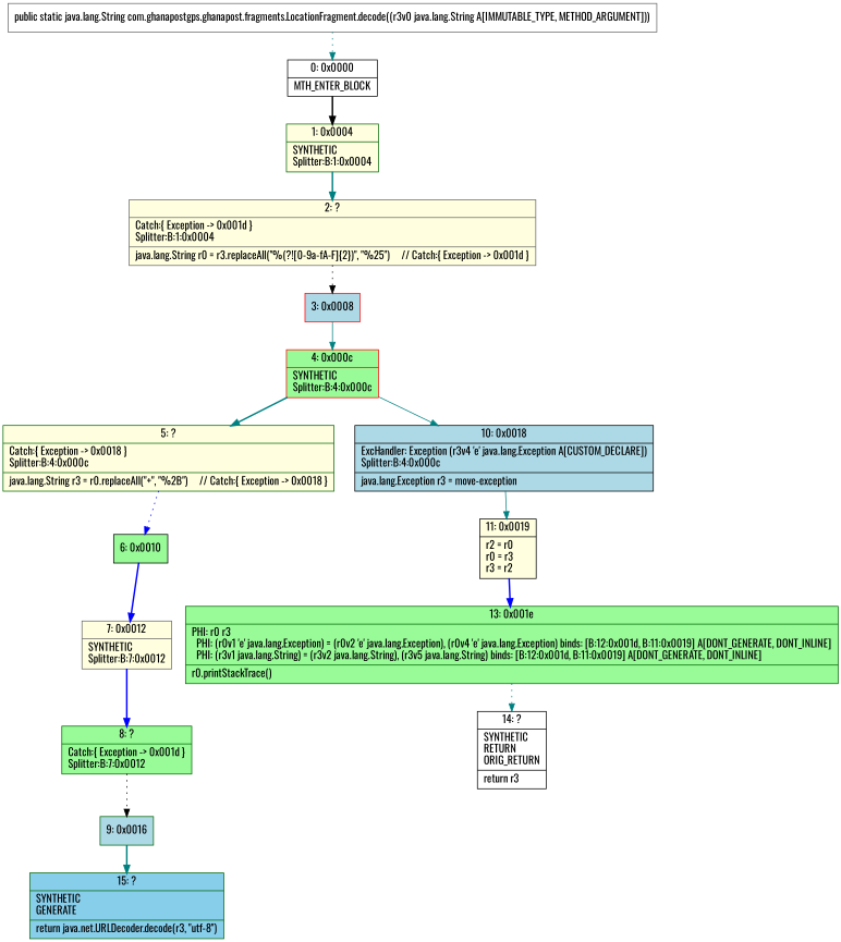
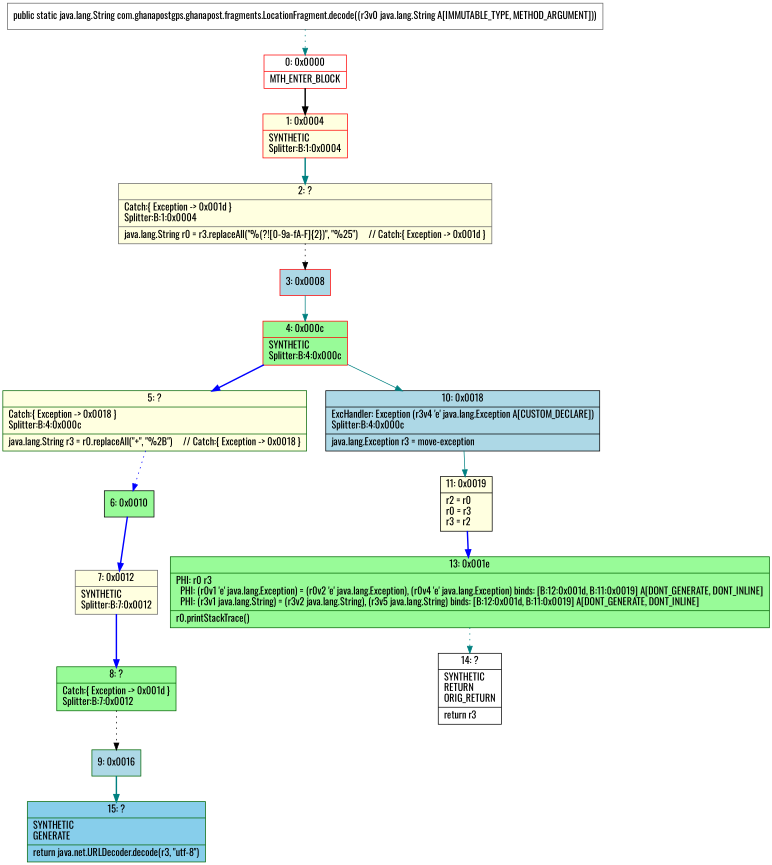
  digraph {
    fontname=Oswald
    node [color=black fillcolor=lightyellow fontname=Oswald shape=record style=filled]
    edge [color=teal fontname=Oswald style=bold]
-   n1 [fillcolor=white label="{0\:\ 0x0000|MTH_ENTER_BLOCK\l}"]
-   n2 [color=darkgreen label="{1\:\ 0x0004|SYNTHETIC\lSplitter:B:1:0x0004\l}"]
+   n1 [color=red fillcolor=white label="{0\:\ 0x0000|MTH_ENTER_BLOCK\l}"]
+   n2 [color=red label="{1\:\ 0x0004|SYNTHETIC\lSplitter:B:1:0x0004\l}"]
    n3 [color=gray40 label="{2\:\ ?|Catch:\{ Exception \-\> 0x001d \}\lSplitter:B:1:0x0004\l|java.lang.String r0 = r3.replaceAll(\"%(?![0\-9a\-fA\-F]\{2\})\", \"%25\")     \/\/ Catch:\{ Exception \-\> 0x001d \}\l}"]
    n4 [color=red fillcolor=lightblue label="{3\:\ 0x0008}"]
    n5 [color=red fillcolor=palegreen label="{4\:\ 0x000c|SYNTHETIC\lSplitter:B:4:0x000c\l}"]
    n6 [color=darkgreen label="{5\:\ ?|Catch:\{ Exception \-\> 0x0018 \}\lSplitter:B:4:0x000c\l|java.lang.String r3 = r0.replaceAll(\"+\", \"%2B\")     \/\/ Catch:\{ Exception \-\> 0x0018 \}\l}"]
    n7 [fillcolor=lightblue label="{10\:\ 0x0018|ExcHandler: Exception (r3v4 'e' java.lang.Exception A[CUSTOM_DECLARE])\lSplitter:B:4:0x000c\l|java.lang.Exception r3 = move\-exception\l}"]
    n8 [fillcolor=palegreen label="{6\:\ 0x0010}"]
    n9 [label="{11\:\ 0x0019|r2 = r0\lr0 = r3\lr3 = r2\l}"]
    n10 [color=gray40 label="{7\:\ 0x0012|SYNTHETIC\lSplitter:B:7:0x0012\l}"]
    n11 [color=darkgreen fillcolor=palegreen label="{8\:\ ?|Catch:\{ Exception \-\> 0x001d \}\lSplitter:B:7:0x0012\l}"]
    n12 [color=darkgreen fillcolor=lightblue label="{9\:\ 0x0016}"]
    n13 [color=darkgreen fillcolor=skyblue label="{15\:\ ?|SYNTHETIC\lGENERATE\l|return java.net.URLDecoder.decode(r3, \"utf\-8\")\l}"]
    n14 [color=darkgreen fillcolor=palegreen label="{13\:\ 0x001e|PHI: r0 r3 \l  PHI: (r0v1 'e' java.lang.Exception) = (r0v2 'e' java.lang.Exception), (r0v4 'e' java.lang.Exception) binds: [B:12:0x001d, B:11:0x0019] A[DONT_GENERATE, DONT_INLINE]\l  PHI: (r3v1 java.lang.String) = (r3v2 java.lang.String), (r3v5 java.lang.String) binds: [B:12:0x001d, B:11:0x0019] A[DONT_GENERATE, DONT_INLINE]\l|r0.printStackTrace()\l}"]
    n15 [fillcolor=white label="{14\:\ ?|SYNTHETIC\lRETURN\lORIG_RETURN\l|return r3\l}"]
    n16 [color=gray40 fillcolor=white label="{public static java.lang.String com.ghanapostgps.ghanapost.fragments.LocationFragment.decode((r3v0 java.lang.String A[IMMUTABLE_TYPE, METHOD_ARGUMENT])) }"]
    n1 -> n2 [color=black]
    n2 -> n3
    n3 -> n4 [color=black style=dotted]
    n4 -> n5 [style=solid]
-   n5 -> n6
+   n5 -> n6 [color=blue]
    n5 -> n7 [style=solid]
    n6 -> n8 [color=blue style=dotted]
    n7 -> n9 [style=solid]
    n8 -> n10 [color=blue]
    n9 -> n14 [color=blue]
    n10 -> n11 [color=blue]
    n11 -> n12 [color=black style=dotted]
    n12 -> n13
    n14 -> n15 [style=dotted]
    n16 -> n1 [style=dotted]
  }
